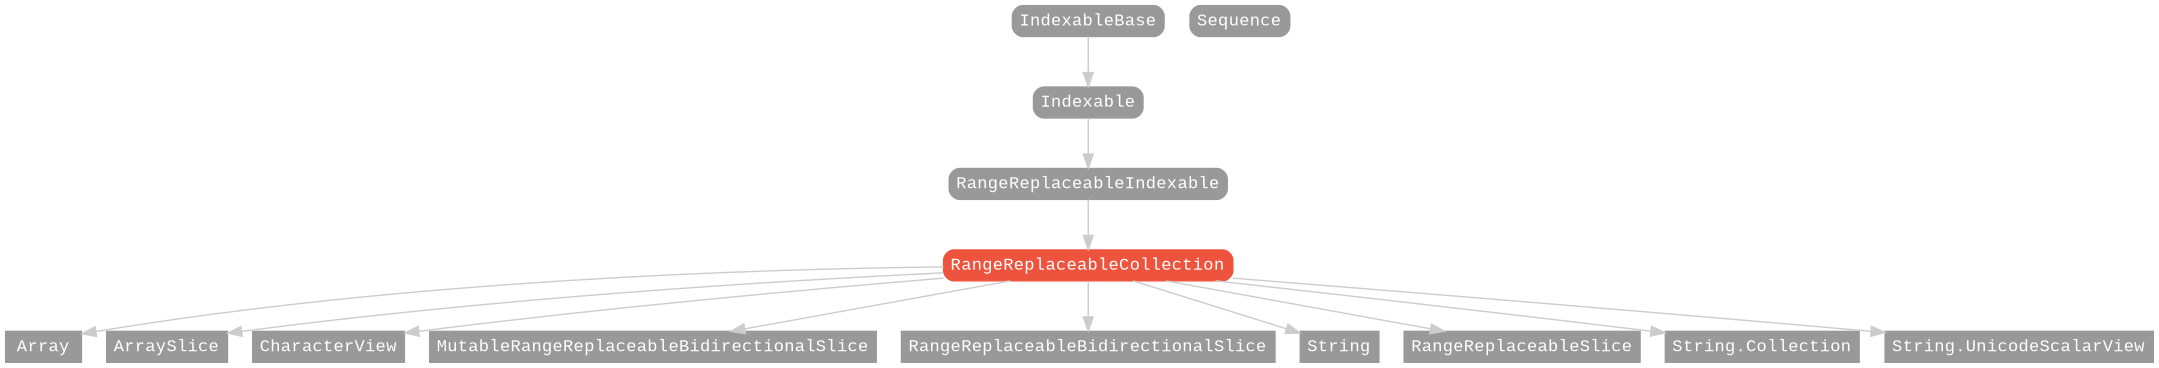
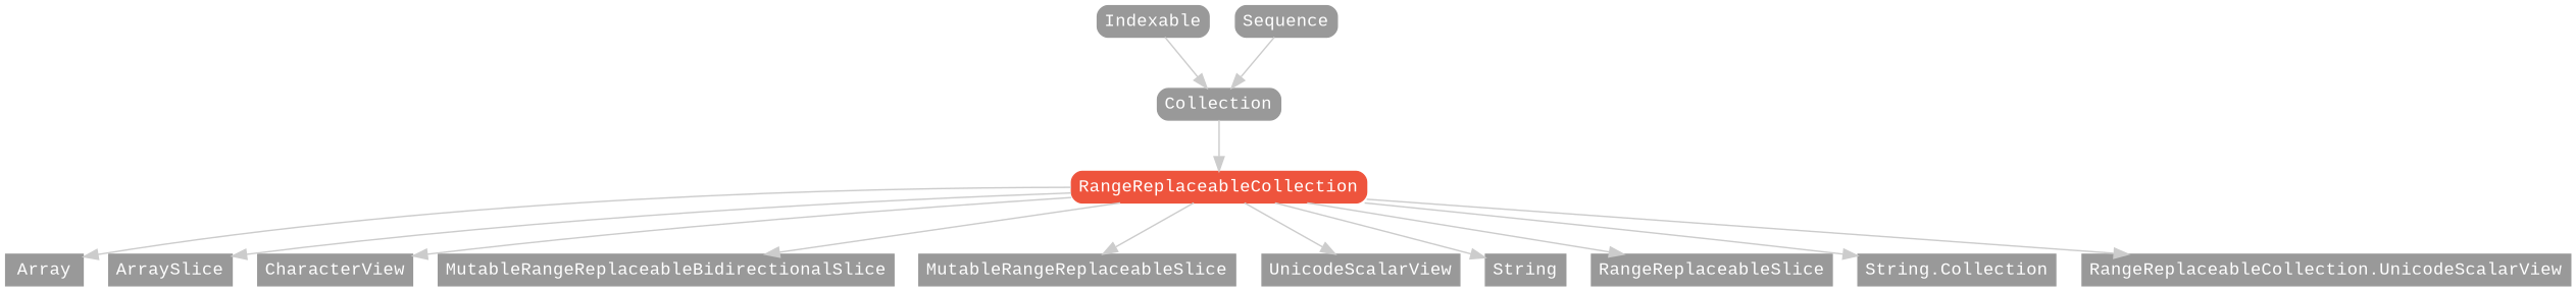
  strict digraph {
    fontname="Liberation Mono"
    node [color="#999999" fillcolor="#999999" fontcolor=white fontname="Liberation Mono" fontsize=12 margin="0.07,0.05" shape=box style=filled]
    edge [color="#cccccc" fontname="Liberation Mono"]
    Array [height=0.3]
    ArraySlice [height=0.3]
    n3 [height=0.3 label=CharacterView]
    MutableRangeReplaceableBidirectionalSlice [height=0.3]
-   RangeReplaceableBidirectionalSlice [height=0.3]
+   MutableRangeReplaceableSlice [height=0.3]
+   RangeReplaceableBidirectionalSlice [height=0.3 label=UnicodeScalarView]
    n7 [height=0.3 label=String]
    RangeReplaceableSlice [height=0.3]
    n9 [height=0.3 label="String.Collection"]
-   "String.UnicodeScalarView" [height=0.3]
+   "String.UnicodeScalarView" [height=0.3 label="RangeReplaceableCollection.UnicodeScalarView"]
+   Collection [height=0.3 style="filled,rounded"]
    RangeReplaceableCollection [color="#ee543d" fillcolor="#ee543d" height=0.3 style="filled,rounded"]
    Indexable [height=0.3 style="filled,rounded"]
-   RangeReplaceableIndexable [height=0.3 style="filled,rounded"]
-   IndexableBase [height=0.3 style="filled,rounded"]
    Sequence [height=0.3 style="filled,rounded"]
    subgraph sub_1 {
      rank=max
      Array
      ArraySlice
      n3
      MutableRangeReplaceableBidirectionalSlice
+     MutableRangeReplaceableSlice
      RangeReplaceableBidirectionalSlice
      n7
      RangeReplaceableSlice
      n9
      "String.UnicodeScalarView"
    }
+   Collection -> RangeReplaceableCollection
    RangeReplaceableCollection -> Array
    RangeReplaceableCollection -> ArraySlice
    RangeReplaceableCollection -> n3
    RangeReplaceableCollection -> MutableRangeReplaceableBidirectionalSlice
+   RangeReplaceableCollection -> MutableRangeReplaceableSlice
    RangeReplaceableCollection -> RangeReplaceableBidirectionalSlice
    RangeReplaceableCollection -> n7
    RangeReplaceableCollection -> RangeReplaceableSlice
    RangeReplaceableCollection -> n9
    RangeReplaceableCollection -> "String.UnicodeScalarView"
-   Indexable -> RangeReplaceableIndexable
-   RangeReplaceableIndexable -> RangeReplaceableCollection
-   IndexableBase -> Indexable
+   Indexable -> Collection
+   Sequence -> Collection
  }
